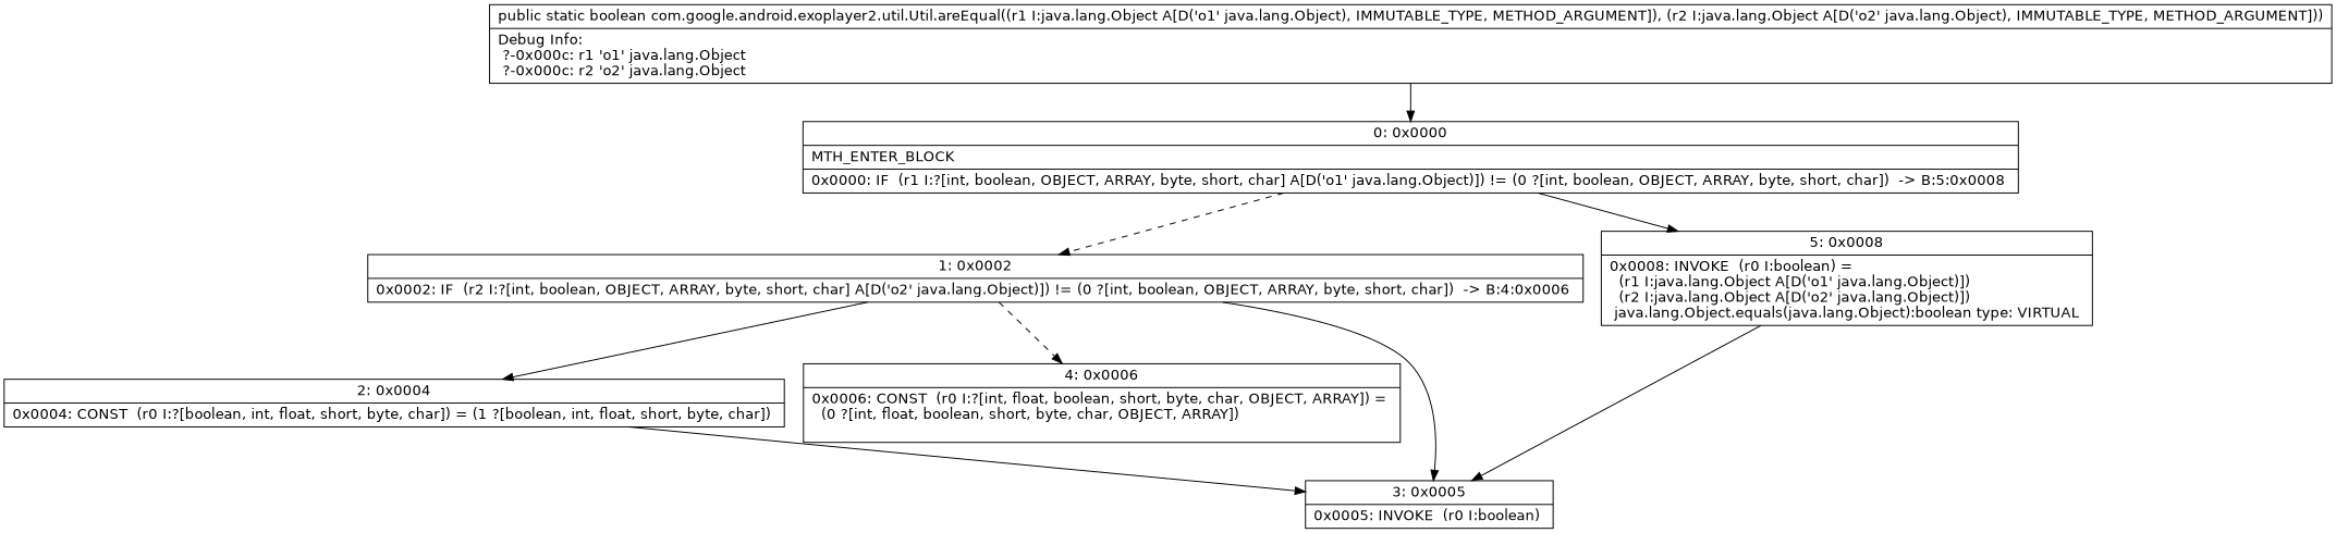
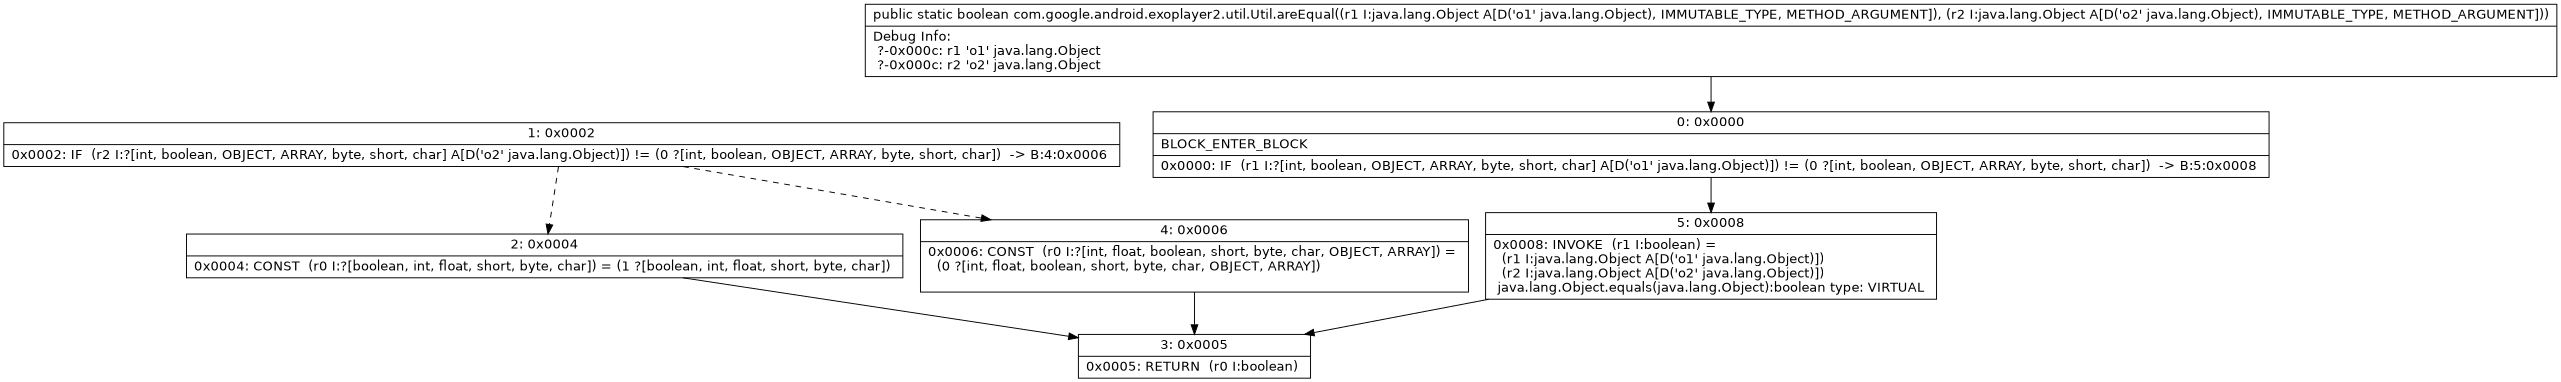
  digraph {
    fontname="DejaVu Sans"
    node [fontname="DejaVu Sans" shape=record]
    edge [fontname="DejaVu Sans"]
-   n1 [label="{0\:\ 0x0000|MTH_ENTER_BLOCK\l|0x0000: IF  (r1 I:?[int, boolean, OBJECT, ARRAY, byte, short, char] A[D('o1' java.lang.Object)]) != (0 ?[int, boolean, OBJECT, ARRAY, byte, short, char])  \-\> B:5:0x0008 \l}"]
+   n1 [label="{0\:\ 0x0000|BLOCK_ENTER_BLOCK\l|0x0000: IF  (r1 I:?[int, boolean, OBJECT, ARRAY, byte, short, char] A[D('o1' java.lang.Object)]) != (0 ?[int, boolean, OBJECT, ARRAY, byte, short, char])  \-\> B:5:0x0008 \l}"]
    n2 [label="{1\:\ 0x0002|0x0002: IF  (r2 I:?[int, boolean, OBJECT, ARRAY, byte, short, char] A[D('o2' java.lang.Object)]) != (0 ?[int, boolean, OBJECT, ARRAY, byte, short, char])  \-\> B:4:0x0006 \l}"]
-   n3 [label="{5\:\ 0x0008|0x0008: INVOKE  (r0 I:boolean) = \l  (r1 I:java.lang.Object A[D('o1' java.lang.Object)])\l  (r2 I:java.lang.Object A[D('o2' java.lang.Object)])\l java.lang.Object.equals(java.lang.Object):boolean type: VIRTUAL \l}"]
+   n3 [label="{5\:\ 0x0008|0x0008: INVOKE  (r1 I:boolean) = \l  (r1 I:java.lang.Object A[D('o1' java.lang.Object)])\l  (r2 I:java.lang.Object A[D('o2' java.lang.Object)])\l java.lang.Object.equals(java.lang.Object):boolean type: VIRTUAL \l}"]
    n4 [label="{2\:\ 0x0004|0x0004: CONST  (r0 I:?[boolean, int, float, short, byte, char]) = (1 ?[boolean, int, float, short, byte, char]) \l}"]
    n5 [label="{4\:\ 0x0006|0x0006: CONST  (r0 I:?[int, float, boolean, short, byte, char, OBJECT, ARRAY]) = \l  (0 ?[int, float, boolean, short, byte, char, OBJECT, ARRAY])\l \l}"]
-   n6 [label="{3\:\ 0x0005|0x0005: INVOKE  (r0 I:boolean) \l}"]
+   n6 [label="{3\:\ 0x0005|0x0005: RETURN  (r0 I:boolean) \l}"]
    n7 [label="{public static boolean com.google.android.exoplayer2.util.Util.areEqual((r1 I:java.lang.Object A[D('o1' java.lang.Object), IMMUTABLE_TYPE, METHOD_ARGUMENT]), (r2 I:java.lang.Object A[D('o2' java.lang.Object), IMMUTABLE_TYPE, METHOD_ARGUMENT]))  | Debug Info:\l  ?\-0x000c: r1 'o1' java.lang.Object\l  ?\-0x000c: r2 'o2' java.lang.Object\l}"]
-   n1 -> n2 [style=dashed]
    n1 -> n3
-   n2 -> n4 [style=solid]
+   n2 -> n4 [style=dashed]
    n2 -> n5 [style=dashed]
    n3 -> n6
    n4 -> n6
-   n2 -> n6
+   n5 -> n6
    n7 -> n1
  }
